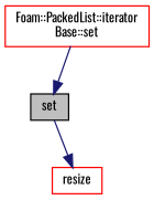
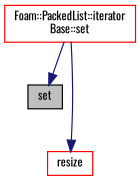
  digraph {
    fontname=Oswald
    rankdir=TB
    node [color=red fontname=Oswald fontsize=10 shape=record]
    edge [color=midnightblue fontname=Oswald fontsize=10 labelfontname=Helvetica labelfontsize=10 style=solid]
    n1 [color=black fillcolor=grey75 fontcolor=black height=0.2 label=set style=filled width=0.4]
    n2 [height=0.2 label=resize width=0.4]
    n3 [height=0.2 label="Foam::PackedList::iterator\lBase::set" width=0.4]
-   n1 -> n2
+   n3 -> n2
    n3 -> n1
  }
